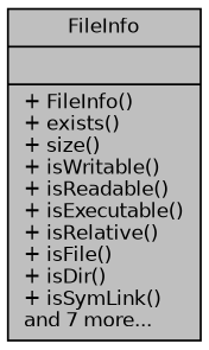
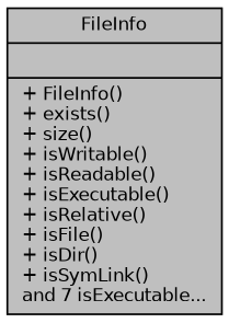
  digraph {
-   n1 [color=black fillcolor=grey75 fontcolor=black fontname=Helvetica fontsize=10 height=0.2 label="{FileInfo\n||+ FileInfo()\l+ exists()\l+ size()\l+ isWritable()\l+ isReadable()\l+ isExecutable()\l+ isRelative()\l+ isFile()\l+ isDir()\l+ isSymLink()\land 7 more...\l}" shape=record style=filled width=0.4]
+   n1 [color=black fillcolor=grey75 fontcolor=black fontname=Helvetica fontsize=10 height=0.2 label="{FileInfo\n||+ FileInfo()\l+ exists()\l+ size()\l+ isWritable()\l+ isReadable()\l+ isExecutable()\l+ isRelative()\l+ isFile()\l+ isDir()\l+ isSymLink()\land 7 isExecutable...\l}" shape=record style=filled width=0.4]
  }
